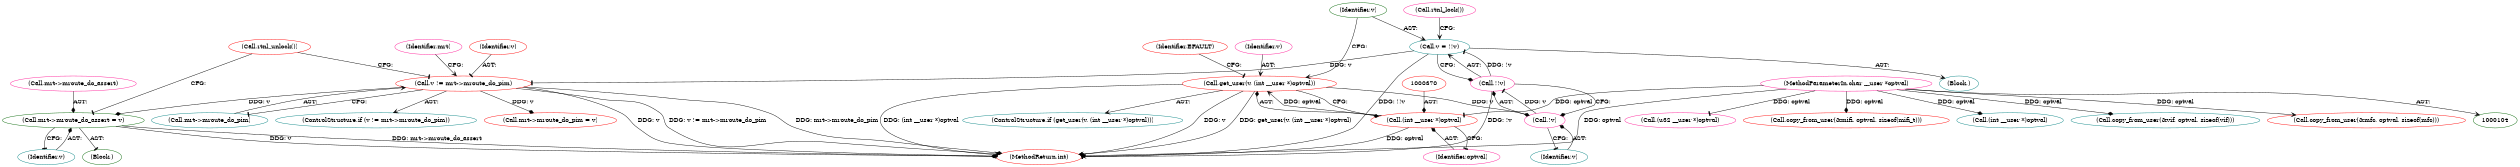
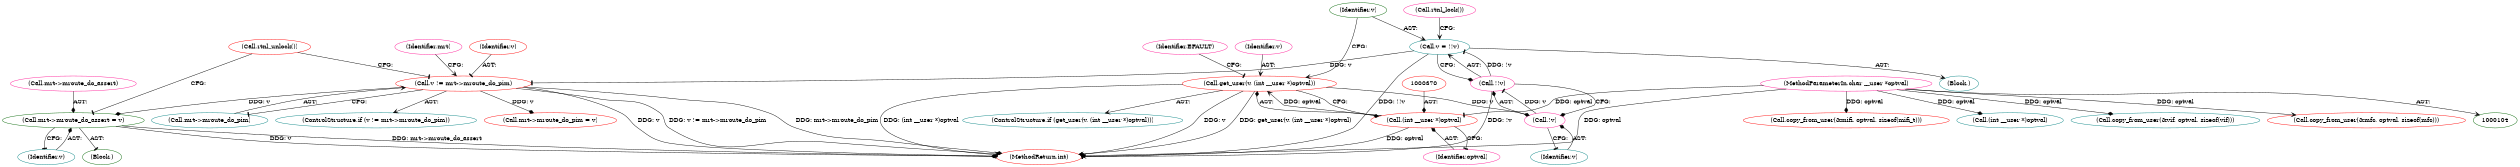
  digraph {
    node [color=red]
    edge [arrowhead=diamond]
    n1 [color=darkgreen label="(Call,mrt->mroute_do_assert = v)"]
    n2 [color=teal label="(Identifier,v)"]
    n3 [color=darkgreen label="(Block,)"]
    n4 [label="(MethodReturn,int)"]
    n5 [label="(Call,v != mrt->mroute_do_pim)"]
    n6 [color=teal label="(Call,mrt->mroute_do_pim)"]
    n7 [color=teal label="(ControlStructure,if (v != mrt->mroute_do_pim))"]
    n8 [label="(Call,mrt->mroute_do_pim = v)"]
    n9 [color=teal label="(Call,v = !!v)"]
    n10 [color=deeppink label="(Call,!!v)"]
    n11 [color=teal label="(Block,)"]
    n12 [color=deeppink label="(Call,!v)"]
    n13 [color=teal label="(Identifier,v)"]
    n14 [label="(Call,get_user(v, (int __user *)optval))"]
    n15 [label="(Call,(int __user *)optval)"]
    n16 [color=teal label="(ControlStructure,if (get_user(v, (int __user *)optval)))"]
    n17 [color=deeppink label="(Identifier,optval)"]
    n18 [color=deeppink label="(MethodParameterIn,char __user *optval)"]
-   n19 [color=deeppink label="(Call,(u32 __user *)optval)"]
    n20 [label="(Call,copy_from_user(&mifi, optval, sizeof(mifi_t)))"]
    n21 [color=teal label="(Call,(int __user *)optval)"]
    n22 [color=teal label="(Call,copy_from_user(&vif, optval, sizeof(vif)))"]
    n23 [label="(Call,copy_from_user(&mfc, optval, sizeof(mfc)))"]
    1000104 [color=darkgreen]
    n25 [label="(Identifier,v)"]
-   n26 [label="(Identifier,EFAULT)"]
+   n26 [color=deeppink label="(Identifier,EFAULT)"]
    n27 [color=deeppink label="(Identifier,v)"]
    n28 [label="(Call,rtnl_unlock())"]
    n29 [color=deeppink label="(Call,rtnl_lock())"]
    n30 [color=darkgreen label="(Identifier,v)"]
    n31 [color=deeppink label="(Identifier,mrt)"]
    n32 [color=deeppink label="(Call,mrt->mroute_do_assert)"]
    1000370
    n1 -> n2 [arrowhead=tee label="CFG: "]
    n1 -> n3 [arrowhead=tee label="AST: "]
    n1 -> n4 [label="DDG: mrt->mroute_do_assert"]
    n1 -> n4 [label="DDG: v"]
    n2 -> n1 [label="AST: "]
    n5 -> n1 [label="DDG: v"]
    n5 -> n4 [label="DDG: mrt->mroute_do_pim"]
    n5 -> n4 [arrowhead=tee label="DDG: v"]
    n5 -> n4 [arrowhead=vee label="DDG: v != mrt->mroute_do_pim"]
    n5 -> n6 [arrowhead=tee label="CFG: "]
    n5 -> n7 [arrowhead=vee label="AST: "]
    n5 -> n8 [label="DDG: v"]
    n6 -> n5 [arrowhead=vee label="AST: "]
    n9 -> n4 [arrowhead=tee label="DDG: !!v"]
    n9 -> n5 [arrowhead=tee label="DDG: v"]
    n9 -> n10 [label="CFG: "]
    n9 -> n11 [arrowhead=vee label="AST: "]
    n10 -> n4 [arrowhead=tee label="DDG: !v"]
    n10 -> n9 [arrowhead=vee label="AST: "]
    n10 -> n9 [arrowhead=tee label="DDG: !v"]
    n10 -> n12 [label="CFG: "]
    n12 -> n10 [label="AST: "]
    n12 -> n10 [arrowhead=tee label="DDG: v"]
    n12 -> n13 [arrowhead=tee label="CFG: "]
    n13 -> n12 [label="AST: "]
    n14 -> n4 [arrowhead=tee label="DDG: (int __user *)optval"]
    n14 -> n4 [label="DDG: v"]
    n14 -> n4 [arrowhead=vee label="DDG: get_user(v, (int __user *)optval)"]
    n14 -> n12 [label="DDG: v"]
    n14 -> n15 [label="CFG: "]
    n14 -> n16 [arrowhead=vee label="AST: "]
    n15 -> n4 [arrowhead=vee label="DDG: optval"]
    n15 -> n14 [label="AST: "]
    n15 -> n14 [arrowhead=vee label="DDG: optval"]
    n15 -> n17 [arrowhead=tee label="CFG: "]
    n17 -> n15 [label="AST: "]
    n18 -> n4 [label="DDG: optval"]
    n18 -> n15 [arrowhead=tee label="DDG: optval"]
-   n18 -> n19 [arrowhead=tee label="DDG: optval"]
    n18 -> n20 [label="DDG: optval"]
    n18 -> n21 [label="DDG: optval"]
    n18 -> n22 [label="DDG: optval"]
    n18 -> n23 [arrowhead=vee label="DDG: optval"]
    n18 -> 1000104 [arrowhead=vee label="AST: "]
    n25 -> n5 [arrowhead=tee label="AST: "]
    n26 -> n14 [arrowhead=tee label="CFG: "]
    n27 -> n14 [arrowhead=vee label="AST: "]
    n28 -> n1 [arrowhead=tee label="CFG: "]
    n28 -> n5 [arrowhead=tee label="CFG: "]
    n29 -> n9 [arrowhead=vee label="CFG: "]
    n30 -> n9 [arrowhead=vee label="AST: "]
    n30 -> n14 [arrowhead=vee label="CFG: "]
    n31 -> n5 [arrowhead=vee label="CFG: "]
    n32 -> n1 [label="AST: "]
    1000370 -> n15 [label="AST: "]
  }
